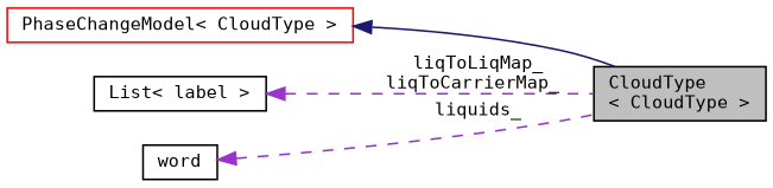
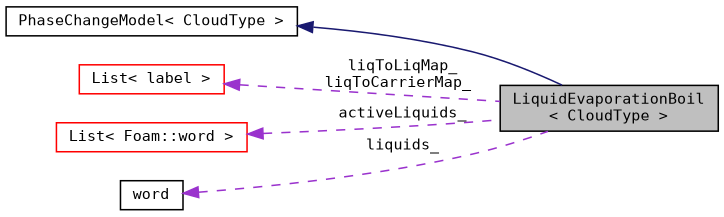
  digraph {
    fontname="DejaVu Sans Mono"
    rankdir=LR
    node [color=red fontname="DejaVu Sans Mono" fontsize=10 shape=record]
    edge [color=darkorchid3 dir=back fontname="DejaVu Sans Mono" fontsize=10 labelfontname=FreeSans labelfontsize=10 style=dashed]
-   n1 [color=black fillcolor=grey75 fontcolor=black height=0.2 label="CloudType\l\< CloudType \>" style=filled width=0.4]
-   n2 [height=0.2 label="PhaseChangeModel\< CloudType \>" width=0.4]
-   n3 [color=black height=0.2 label="List\< label \>" width=0.4]
+   n1 [color=black fillcolor=grey75 fontcolor=black height=0.2 label="LiquidEvaporationBoil\l\< CloudType \>" style=filled width=0.4]
+   n2 [color=black height=0.2 label="PhaseChangeModel\< CloudType \>" width=0.4]
+   n3 [height=0.2 label="List\< label \>" width=0.4]
+   n4 [height=0.2 label="List\< Foam::word \>" width=0.4]
    n5 [color=black height=0.2 label=word width=0.4]
    n2 -> n1 [color=midnightblue style=solid]
    n3 -> n1 [label=" liqToLiqMap_\nliqToCarrierMap_"]
+   n4 -> n1 [label=" activeLiquids_"]
    n5 -> n1 [label=" liquids_"]
  }
